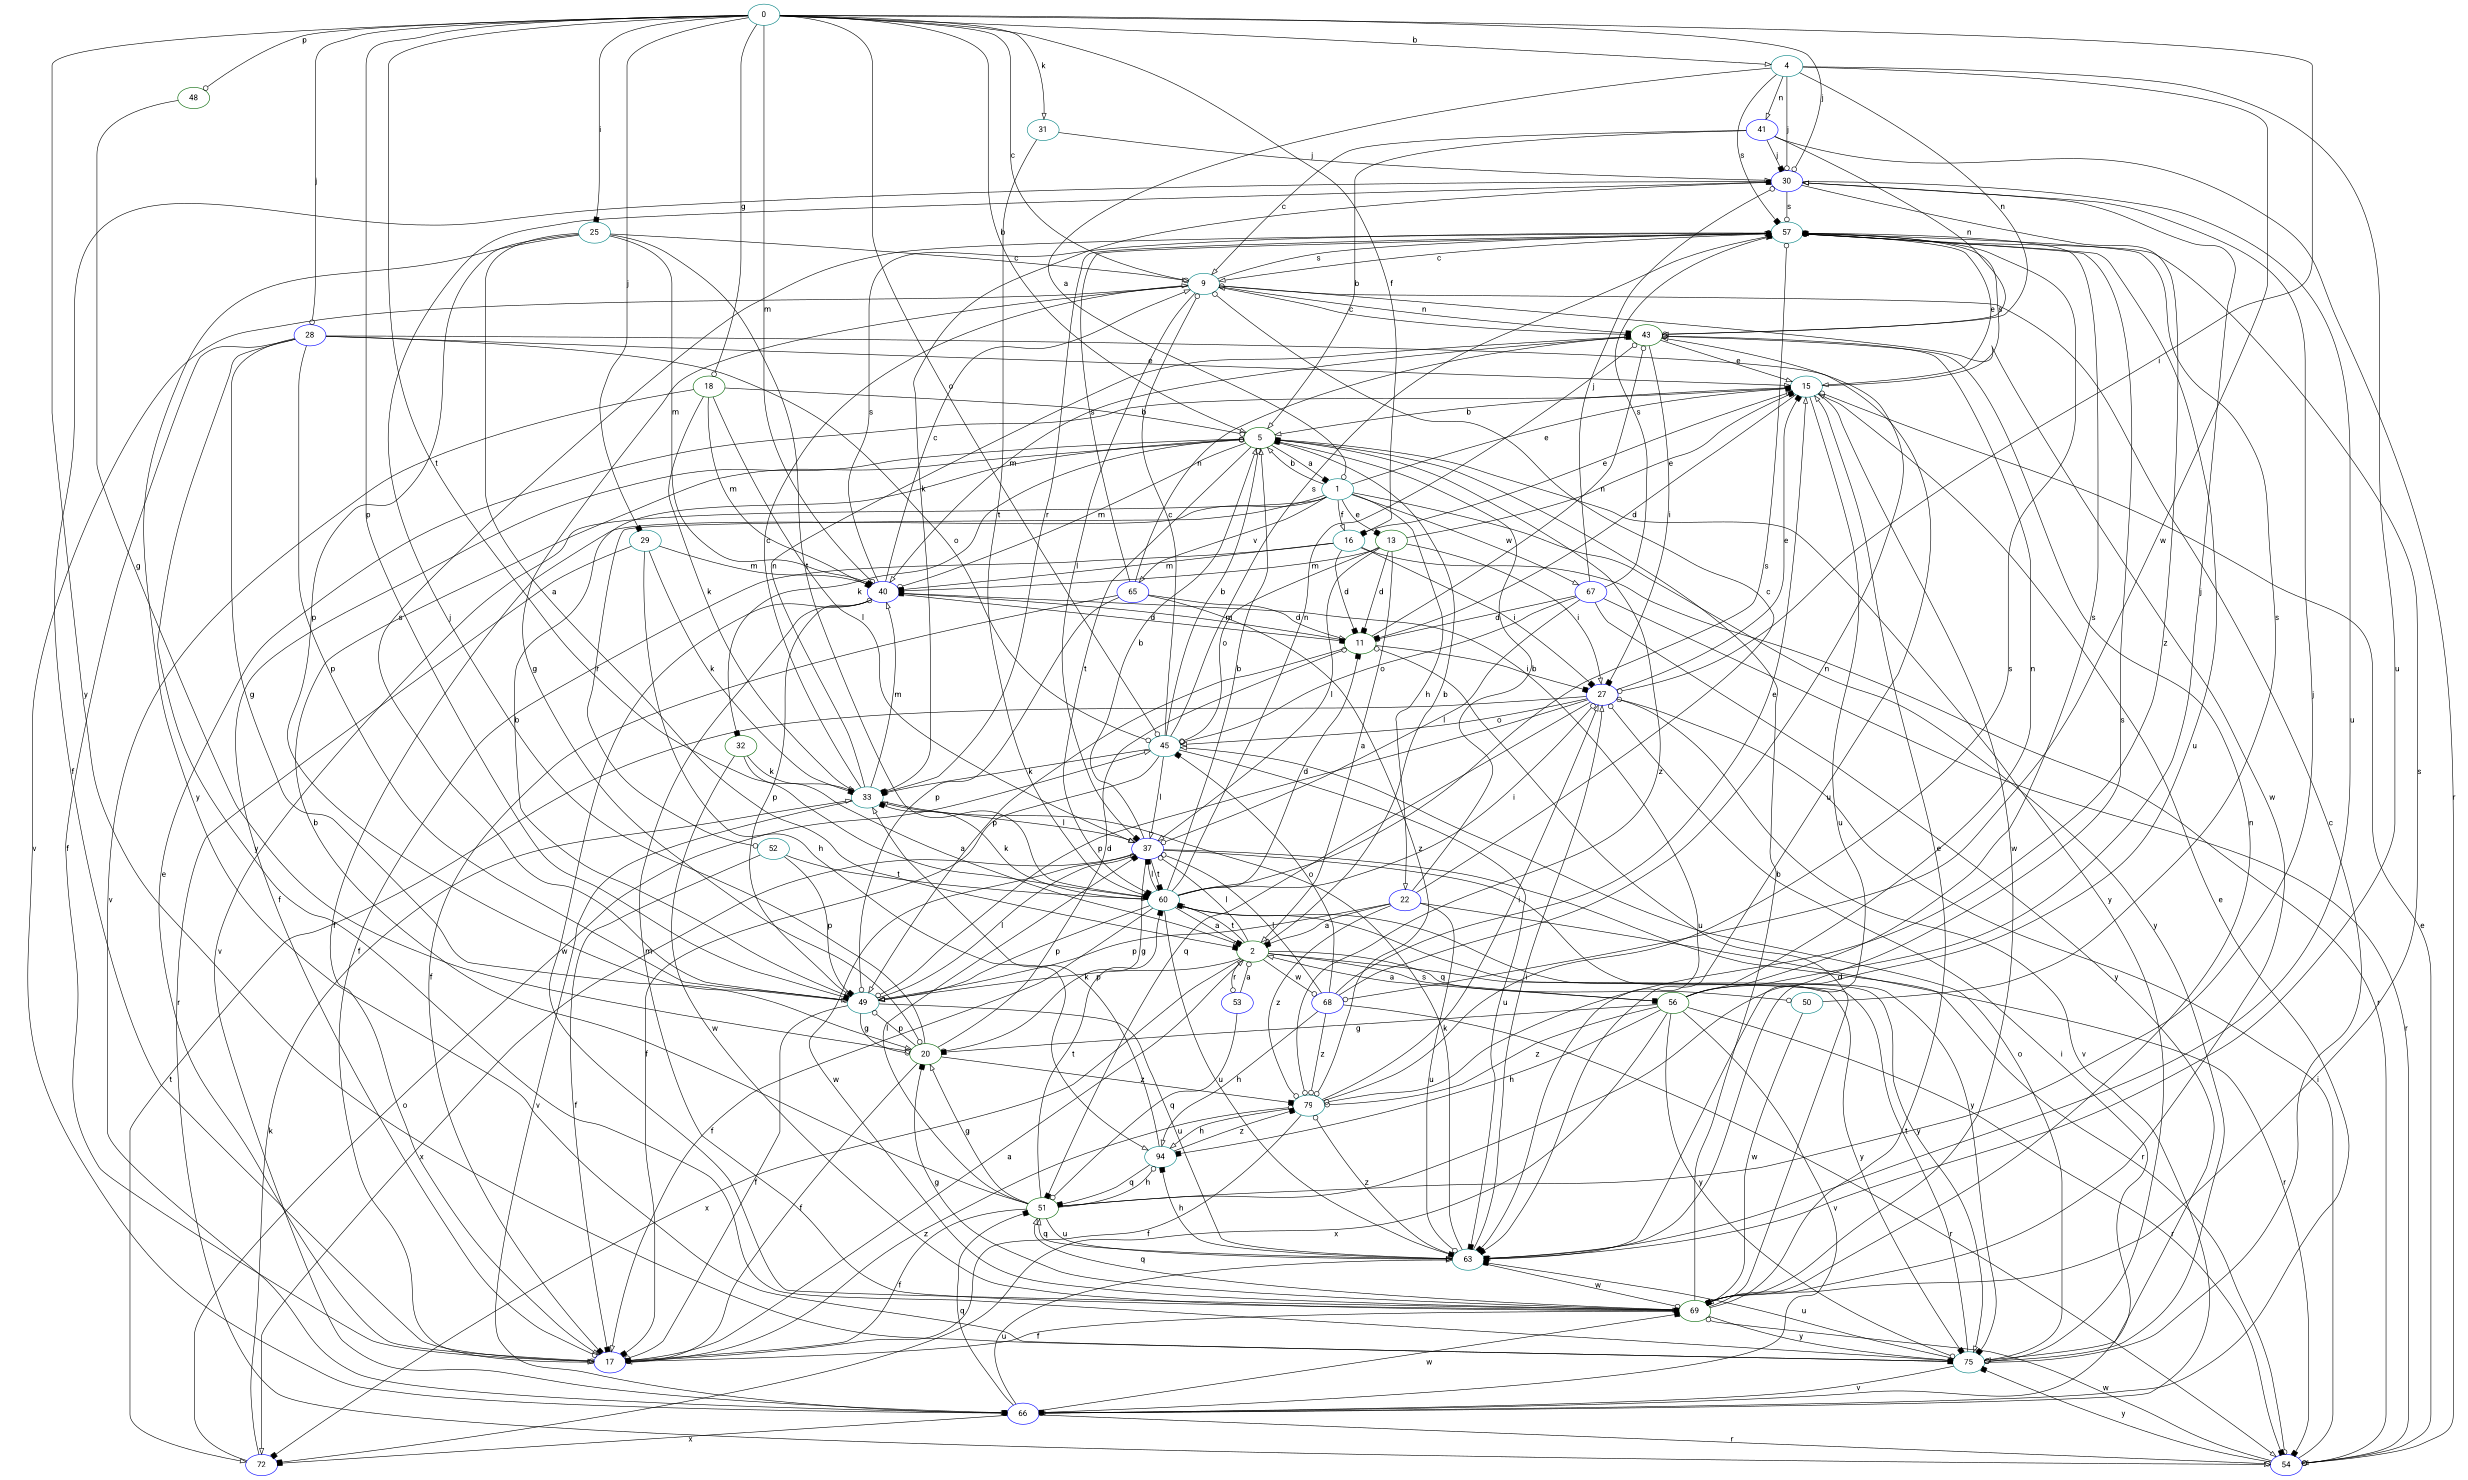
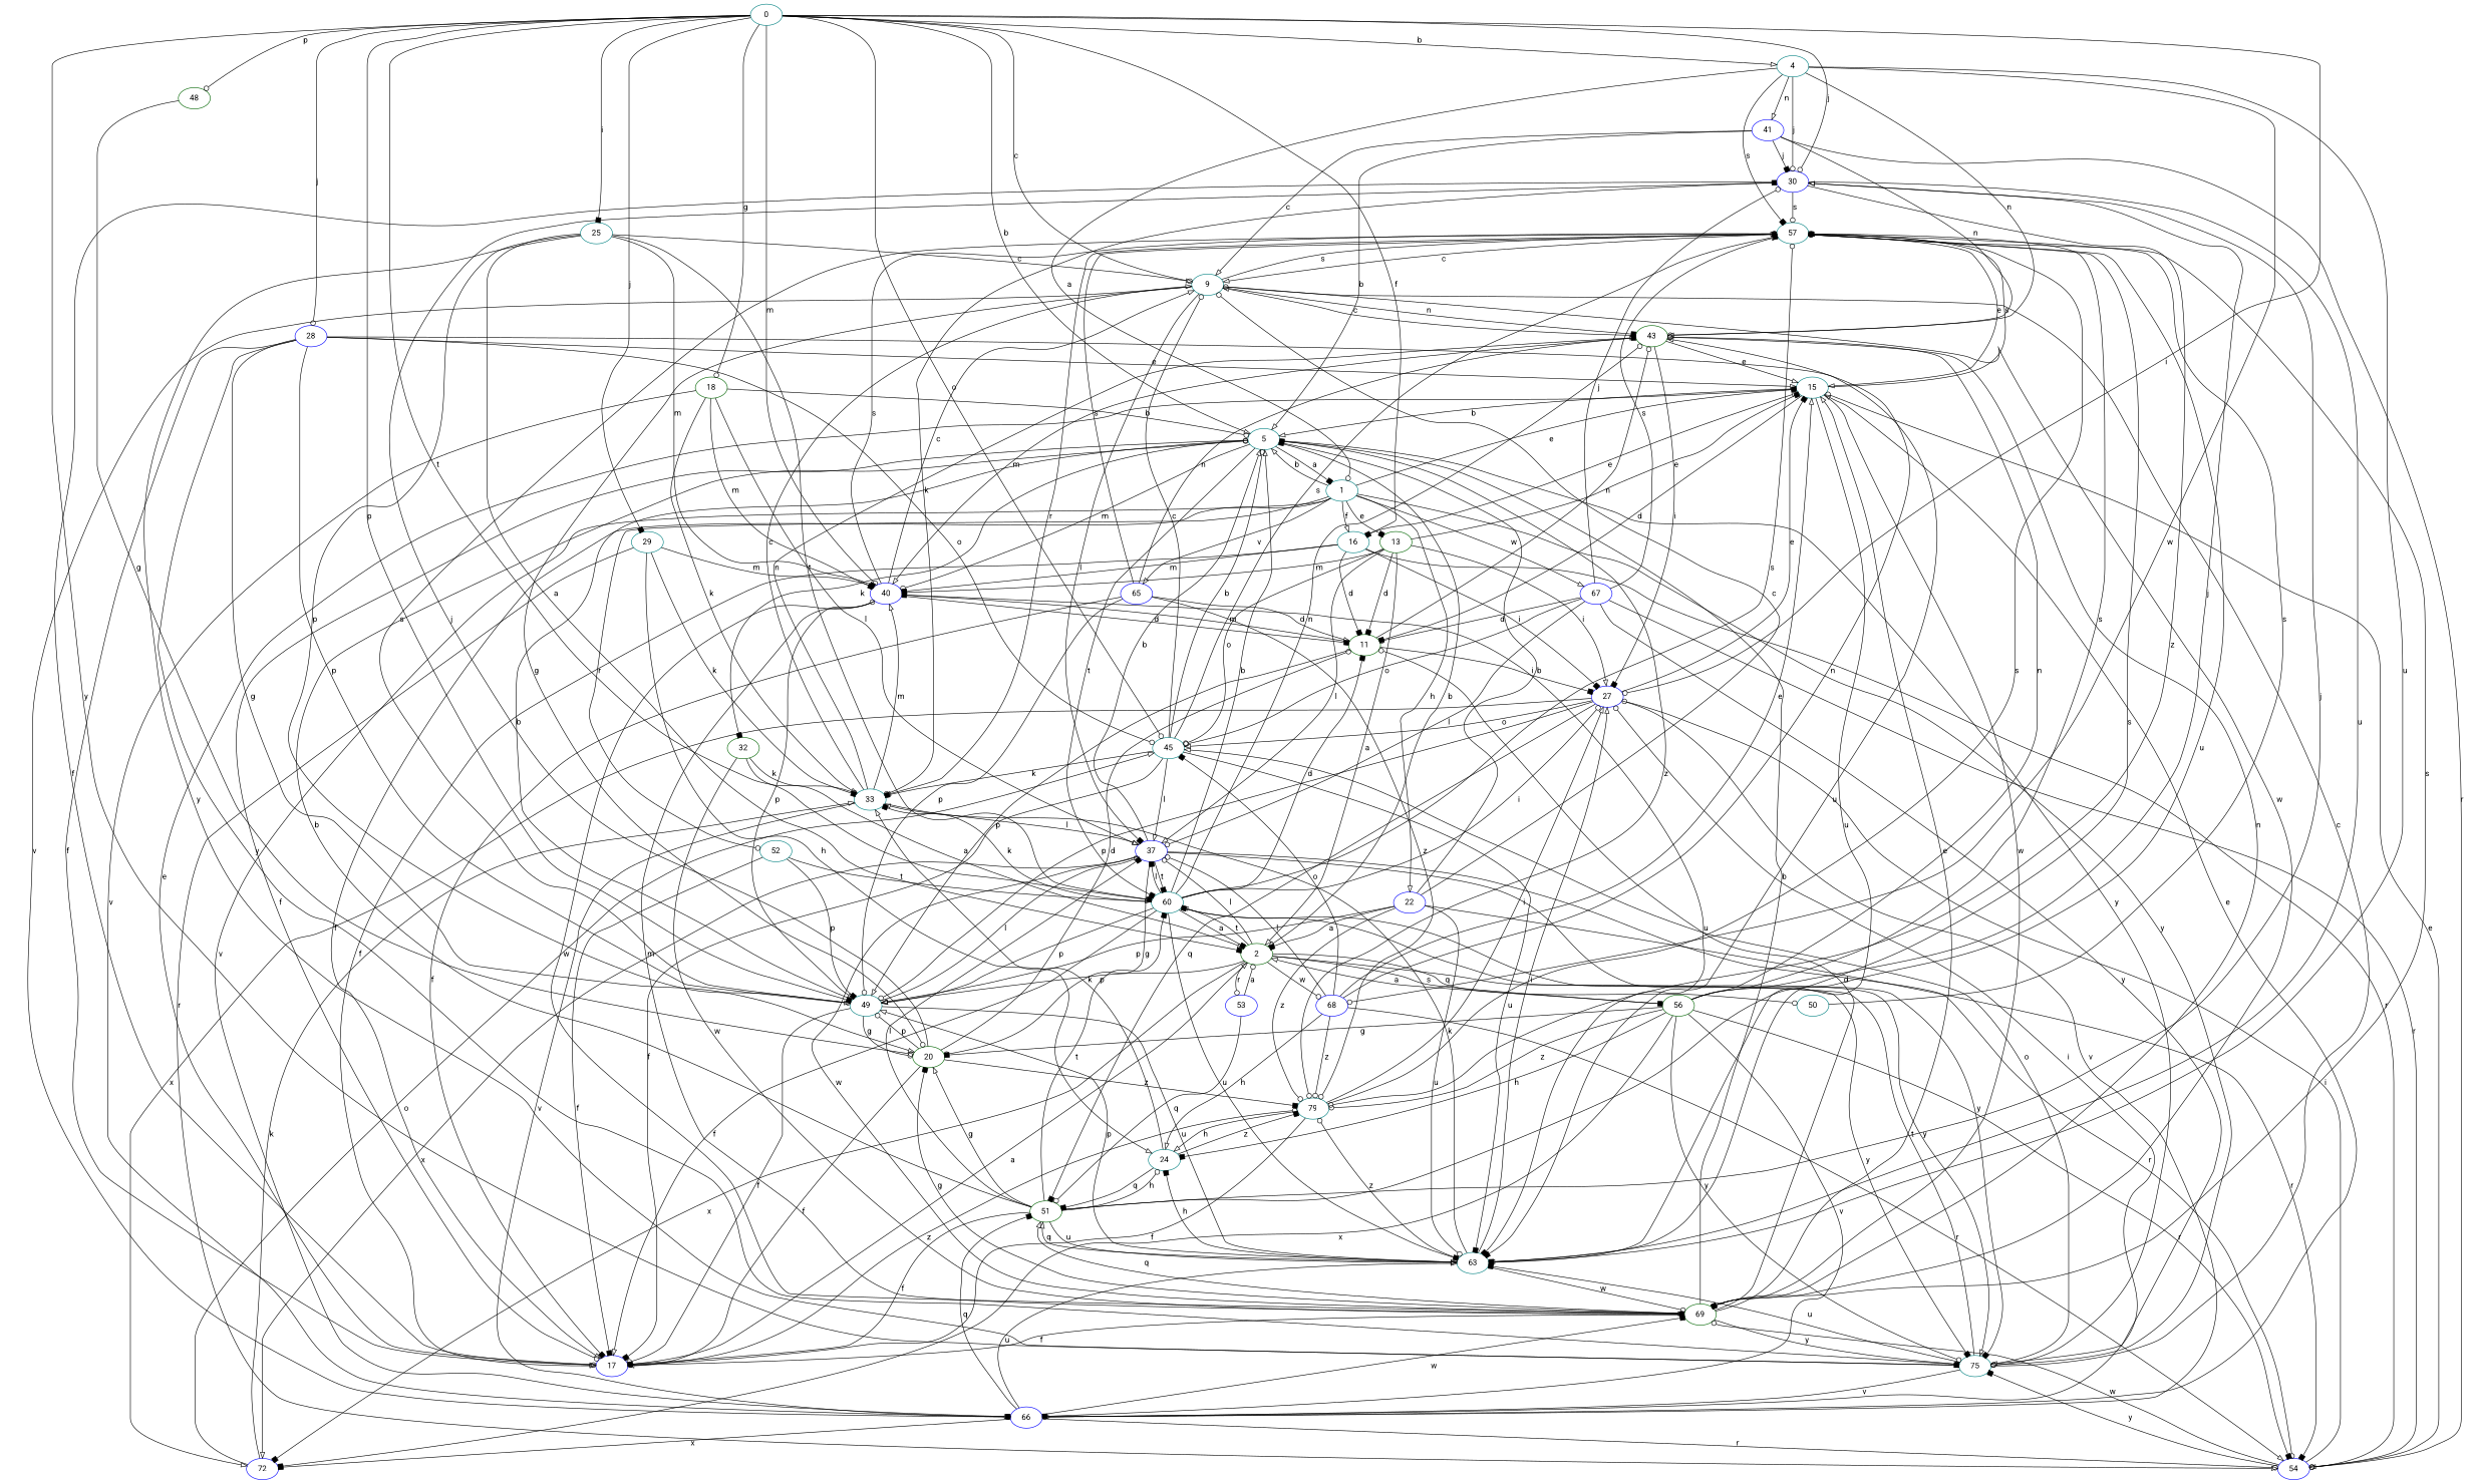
  strict digraph {
    fontname=Roboto
    node [color=teal fontname=Roboto]
    edge [arrowhead=odot fontname=Roboto]
    0
    4
-   5 [color=darkgreen]
+   5
    9
    16
    18 [color=darkgreen]
    25
    27 [color=blue]
    28 [color=blue]
    29
    30 [color=blue]
-   31
    40 [color=blue]
    45
    48 [color=darkgreen]
    49
    60
    75
    1
    68 [color=blue]
    41 [color=blue]
    43 [color=darkgreen]
    57
    63
    17 [color=blue]
    2 [color=darkgreen]
    32 [color=darkgreen]
    79
    66 [color=blue]
    37 [color=blue]
    20 [color=darkgreen]
    69 [color=darkgreen]
    15
    11 [color=darkgreen]
    54 [color=blue]
    33
    72 [color=blue]
    51 [color=darkgreen]
-   24 [label=94]
+   24
    13 [color=darkgreen]
    22 [color=blue]
    52
    65 [color=blue]
    67 [color=blue]
    50
    53 [color=blue]
    56 [color=darkgreen]
    0 -> 4 [arrowhead=onormal label=b]
    0 -> 5 [arrowhead=onormal label=b]
    0 -> 9 [label=c]
    0 -> 16 [arrowhead=box label=f]
    0 -> 18 [label=g]
    0 -> 25 [arrowhead=box label=i]
    0 -> 27 [label=i]
    0 -> 28 [label=j]
    0 -> 29 [arrowhead=box label=j]
    0 -> 30 [label=j]
-   0 -> 31 [arrowhead=onormal label=k]
    0 -> 40 [label=m]
    0 -> 45 [label=o]
    0 -> 48 [label=p]
    0 -> 49 [arrowhead=box label=p]
    0 -> 60 [arrowhead=onormal label=t]
    0 -> 75 [arrowhead=box label=y]
    4 -> 30 [label=j]
    4 -> 1 [label=a]
    4 -> 68 [label=w]
    4 -> 41 [arrowhead=onormal label=n]
    4 -> 43 [arrowhead=onormal label=n]
    4 -> 57 [arrowhead=box label=s]
    4 -> 63 [label=u]
    5 -> 40 [label=m]
    5 -> 60 [arrowhead=box label=t]
    5 -> 75 [label=y]
    5 -> 1 [arrowhead=box label=a]
    5 -> 17 [label=f]
    5 -> 2 [arrowhead=onormal label=b]
    5 -> 32 [arrowhead=box label=k]
    5 -> 79 [label=z]
    9 -> 43 [arrowhead=box label=n]
    9 -> 57 [arrowhead=onormal label=s]
    9 -> 66 [label=v]
    9 -> 37 [arrowhead=box label=l]
    9 -> 20 [label=g]
    9 -> 69 [arrowhead=box label=w]
    16 -> 27 [arrowhead=box label=i]
    16 -> 40 [arrowhead=box label=m]
    16 -> 17 [arrowhead=onormal label=f]
    16 -> 15 [arrowhead=onormal label=e]
    16 -> 11 [arrowhead=box label=d]
    16 -> 54 [label=r]
    18 -> 5 [label=b]
    18 -> 40 [arrowhead=box label=m]
    18 -> 66 [arrowhead=onormal label=v]
    18 -> 37 [arrowhead=onormal label=l]
    18 -> 33 [arrowhead=onormal label=k]
    25 -> 9 [arrowhead=onormal label=c]
    25 -> 40 [arrowhead=box label=m]
    25 -> 49 [label=p]
    25 -> 60 [arrowhead=box label=t]
    25 -> 75 [arrowhead=box label=y]
    25 -> 2 [arrowhead=box label=a]
    27 -> 45 [arrowhead=onormal label=o]
    27 -> 49 [label=p]
    27 -> 66 [label=v]
    27 -> 15 [arrowhead=box label=e]
-   27 -> 72 [arrowhead=onormal label=t]
+   27 -> 72 [arrowhead=onormal label=x]
    27 -> 51 [arrowhead=box label=q]
    28 -> 45 [label=o]
    28 -> 49 [arrowhead=onormal label=p]
    28 -> 75 [label=y]
    28 -> 63 [arrowhead=box label=u]
    28 -> 17 [label=f]
    28 -> 20 [arrowhead=onormal label=g]
    28 -> 15 [arrowhead=onormal label=e]
    29 -> 40 [label=m]
    29 -> 54 [arrowhead=onormal label=r]
    29 -> 33 [arrowhead=box label=k]
    29 -> 24 [arrowhead=onormal label=h]
    30 -> 57 [label=s]
    30 -> 63 [arrowhead=box label=u]
    30 -> 17 [arrowhead=onormal label=f]
    30 -> 79 [label=z]
-   30 -> 33 [arrowhead=box label=k]
-   31 -> 30 [arrowhead=onormal label=j]
-   31 -> 60 [arrowhead=box label=t]
+   30 -> 33 [label=k]
    40 -> 9 [arrowhead=onormal label=c]
    40 -> 49 [arrowhead=onormal label=p]
    40 -> 57 [label=s]
    40 -> 63 [arrowhead=box label=u]
    40 -> 69 [label=w]
    40 -> 11 [arrowhead=box label=d]
    45 -> 5 [label=b]
    45 -> 9 [label=c]
    45 -> 57 [arrowhead=box label=s]
    45 -> 63 [arrowhead=box label=u]
    45 -> 17 [arrowhead=box label=f]
    45 -> 37 [arrowhead=onormal label=l]
    45 -> 33 [arrowhead=box label=k]
    48 -> 20 [label=g]
    49 -> 5 [label=b]
    49 -> 57 [label=s]
    49 -> 63 [arrowhead=onormal label=u]
    49 -> 17 [label=f]
    49 -> 37 [label=l]
    49 -> 20 [label=g]
    60 -> 5 [arrowhead=onormal label=b]
    60 -> 27 [label=i]
    60 -> 49 [arrowhead=onormal label=p]
    60 -> 75 [arrowhead=onormal label=y]
    60 -> 43 [label=n]
    60 -> 57 [label=s]
    60 -> 63 [arrowhead=box label=u]
    60 -> 17 [arrowhead=onormal label=f]
    60 -> 2 [arrowhead=box label=a]
    60 -> 37 [arrowhead=box label=l]
    60 -> 11 [arrowhead=box label=d]
    60 -> 33 [arrowhead=box label=k]
    75 -> 9 [label=c]
    75 -> 45 [arrowhead=onormal label=o]
    75 -> 60 [arrowhead=box label=t]
    75 -> 63 [arrowhead=box label=u]
    75 -> 66 [arrowhead=onormal label=v]
    1 -> 5 [arrowhead=onormal label=b]
    1 -> 16 [arrowhead=onormal label=f]
    1 -> 75 [label=y]
    1 -> 17 [arrowhead=onormal label=f]
    1 -> 66 [arrowhead=box label=v]
    1 -> 15 [label=e]
    1 -> 13 [arrowhead=box label=e]
    1 -> 22 [arrowhead=onormal label=h]
    1 -> 52 [label=r]
    1 -> 65 [arrowhead=onormal label=v]
    1 -> 67 [arrowhead=onormal label=w]
    68 -> 45 [arrowhead=box label=o]
    68 -> 43 [arrowhead=onormal label=n]
    68 -> 79 [label=z]
    68 -> 37 [label=l]
    68 -> 15 [arrowhead=onormal label=e]
    68 -> 54 [arrowhead=onormal label=r]
    68 -> 24 [arrowhead=onormal label=h]
    41 -> 5 [arrowhead=onormal label=b]
    41 -> 9 [arrowhead=onormal label=c]
    41 -> 30 [arrowhead=box label=j]
    41 -> 43 [label=n]
    41 -> 54 [arrowhead=onormal label=r]
    43 -> 9 [arrowhead=onormal label=c]
    43 -> 27 [arrowhead=box label=i]
    43 -> 40 [arrowhead=onormal label=m]
    43 -> 15 [arrowhead=onormal label=e]
    57 -> 9 [arrowhead=onormal label=c]
    57 -> 63 [arrowhead=onormal label=u]
    57 -> 15 [arrowhead=onormal label=e]
    57 -> 33 [arrowhead=onormal label=r]
    63 -> 27 [arrowhead=onormal label=i]
+   63 -> 49 [arrowhead=onormal label=p]
    63 -> 79 [label=z]
    63 -> 69 [label=w]
    63 -> 33 [arrowhead=onormal label=k]
    63 -> 51 [arrowhead=onormal label=q]
    63 -> 24 [arrowhead=box label=h]
    17 -> 2 [arrowhead=onormal label=a]
    17 -> 79 [label=z]
    17 -> 15 [arrowhead=box label=e]
    2 -> 49 [arrowhead=onormal label=p]
    2 -> 60 [arrowhead=onormal label=t]
    2 -> 75 [arrowhead=box label=y]
    2 -> 68 [label=w]
    2 -> 37 [label=l]
    2 -> 72 [arrowhead=box label=x]
    2 -> 50 [label=q]
    2 -> 53 [label=r]
    2 -> 56 [arrowhead=box label=s]
    32 -> 2 [arrowhead=onormal label=a]
    32 -> 69 [arrowhead=box label=w]
    32 -> 33 [label=k]
    79 -> 27 [arrowhead=onormal label=i]
    79 -> 57 [label=s]
    79 -> 17 [label=f]
    79 -> 24 [arrowhead=onormal label=h]
    66 -> 27 [label=i]
    66 -> 63 [arrowhead=onormal label=u]
    66 -> 69 [arrowhead=box label=w]
    66 -> 15 [arrowhead=onormal label=e]
    66 -> 54 [label=r]
    66 -> 72 [arrowhead=box label=x]
    66 -> 51 [arrowhead=box label=q]
    37 -> 5 [arrowhead=onormal label=b]
    37 -> 60 [arrowhead=box label=t]
    37 -> 75 [arrowhead=box label=y]
    37 -> 20 [label=g]
    37 -> 69 [arrowhead=onormal label=w]
    37 -> 54 [label=r]
    37 -> 72 [arrowhead=onormal label=x]
    20 -> 30 [arrowhead=box label=j]
    20 -> 49 [label=p]
    20 -> 17 [arrowhead=onormal label=f]
    20 -> 79 [arrowhead=box label=z]
    20 -> 11 [label=d]
    69 -> 5 [arrowhead=box label=b]
    69 -> 40 [label=m]
    69 -> 75 [label=y]
    69 -> 43 [label=n]
    69 -> 57 [label=s]
    69 -> 17 [label=f]
    69 -> 20 [arrowhead=box label=g]
    69 -> 15 [arrowhead=onormal label=e]
    69 -> 11 [label=d]
    69 -> 51 [arrowhead=onormal label=q]
    15 -> 5 [arrowhead=onormal label=b]
    15 -> 57 [arrowhead=box label=s]
    15 -> 63 [arrowhead=box label=u]
    15 -> 69 [arrowhead=box label=w]
    15 -> 11 [arrowhead=box label=d]
    11 -> 27 [arrowhead=box label=i]
    11 -> 40 [arrowhead=box label=m]
    11 -> 49 [arrowhead=onormal label=p]
    11 -> 43 [label=n]
    54 -> 27 [label=i]
    54 -> 75 [arrowhead=box label=y]
    54 -> 69 [label=w]
    54 -> 15 [label=e]
    33 -> 9 [arrowhead=onormal label=c]
    33 -> 40 [arrowhead=onormal label=m]
    33 -> 43 [arrowhead=onormal label=n]
    33 -> 66 [label=v]
    33 -> 37 [arrowhead=onormal label=l]
    72 -> 45 [arrowhead=onormal label=o]
    72 -> 33 [arrowhead=onormal label=k]
    51 -> 5 [label=b]
    51 -> 30 [arrowhead=onormal label=j]
    51 -> 60 [arrowhead=box label=t]
    51 -> 57 [label=s]
    51 -> 63 [arrowhead=onormal label=u]
    51 -> 17 [arrowhead=box label=f]
    51 -> 37 [arrowhead=box label=l]
    51 -> 20 [arrowhead=onormal label=g]
    51 -> 24 [label=h]
    24 -> 79 [arrowhead=box label=z]
    24 -> 33 [arrowhead=onormal label=k]
    24 -> 51 [arrowhead=box label=q]
    13 -> 27 [arrowhead=onormal label=i]
    13 -> 40 [arrowhead=box label=m]
    13 -> 45 [label=o]
    13 -> 2 [arrowhead=onormal label=a]
    13 -> 37 [arrowhead=onormal label=l]
    13 -> 15 [arrowhead=box label=e]
    13 -> 11 [arrowhead=box label=d]
    22 -> 5 [arrowhead=box label=b]
    22 -> 9 [label=c]
    22 -> 49 [arrowhead=onormal label=p]
    22 -> 63 [label=u]
    22 -> 2 [arrowhead=box label=a]
    22 -> 79 [label=z]
    22 -> 54 [arrowhead=box label=r]
    52 -> 49 [arrowhead=box label=p]
    52 -> 60 [arrowhead=onormal label=t]
    52 -> 17 [arrowhead=box label=f]
    65 -> 49 [label=p]
    65 -> 43 [arrowhead=box label=n]
    65 -> 57 [arrowhead=box label=s]
    65 -> 17 [arrowhead=box label=f]
    65 -> 79 [label=z]
    65 -> 11 [arrowhead=onormal label=d]
    67 -> 30 [label=j]
    67 -> 45 [label=o]
    67 -> 75 [arrowhead=onormal label=y]
    67 -> 57 [arrowhead=onormal label=s]
    67 -> 37 [label=l]
    67 -> 11 [label=d]
    67 -> 54 [label=r]
    50 -> 57 [arrowhead=onormal label=s]
-   50 -> 69 [arrowhead=onormal label=w]
    53 -> 2 [label=a]
    53 -> 51 [label=q]
    56 -> 30 [arrowhead=onormal label=j]
    56 -> 75 [label=y]
    56 -> 43 [label=n]
    56 -> 57 [label=s]
    56 -> 2 [arrowhead=onormal label=a]
    56 -> 79 [label=z]
    56 -> 66 [arrowhead=box label=v]
    56 -> 20 [arrowhead=box label=g]
    56 -> 54 [arrowhead=box label=r]
    56 -> 72 [arrowhead=box label=x]
    56 -> 24 [arrowhead=box label=h]
  }
